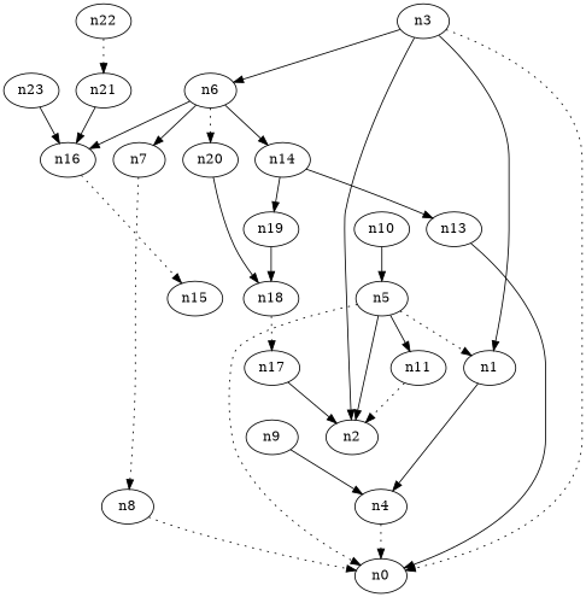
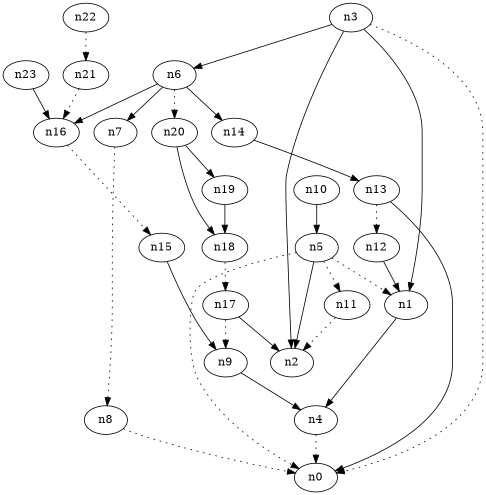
  digraph {
    edge [style=solid]
    n1
    n4
    n0
    n3
    n2
    n6
    n7
    n14
    n16
    n20
    n8
    n13
    n15
    n19
    n18
    n5
    n11
+   n12
    n22
    n21
    n9
    n23
    n10
    n17
    n1 -> n4
    n4 -> n0 [style=dotted]
    n3 -> n1
    n3 -> n0 [style=dotted]
    n3 -> n2
    n3 -> n6
    n6 -> n7
    n6 -> n14
    n6 -> n16
    n6 -> n20 [style=dotted]
    n7 -> n8 [style=dotted]
    n14 -> n13
    n16 -> n15 [style=dotted]
-   n14 -> n19
+   n20 -> n19
    n20 -> n18
    n8 -> n0 [style=dotted]
    n13 -> n0
+   n13 -> n12 [style=dotted]
+   n15 -> n9
    n19 -> n18
    n18 -> n17 [style=dotted]
    n5 -> n1 [style=dotted]
    n5 -> n0 [style=dotted]
    n5 -> n2
-   n5 -> n11
+   n5 -> n11 [style=dotted]
    n11 -> n2 [style=dotted]
+   n12 -> n1
    n22 -> n21 [style=dotted]
-   n21 -> n16
+   n21 -> n16 [style=dotted]
    n9 -> n4
    n23 -> n16
    n10 -> n5
    n17 -> n2
+   n17 -> n9 [style=dotted]
  }
